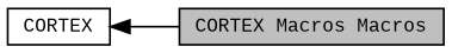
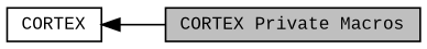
  digraph {
    rankdir=LR
    fontname="Liberation Mono"
    node [color=black fontname="Liberation Mono" fontsize=10 shape=record style=filled]
-   n1 [fillcolor=grey75 fontcolor=black height=0.2 label="CORTEX Macros Macros" width=0.4]
+   n1 [fillcolor=grey75 fontcolor=black height=0.2 label="CORTEX Private Macros" width=0.4]
    n2 [fillcolor=white height=0.2 label=CORTEX width=0.4]
    n2 -> n1 [dir=back fontname="Liberation Mono" fontsize=10 labelfontname=Helvetica labelfontsize=10 shape=plaintext style=solid]
  }
